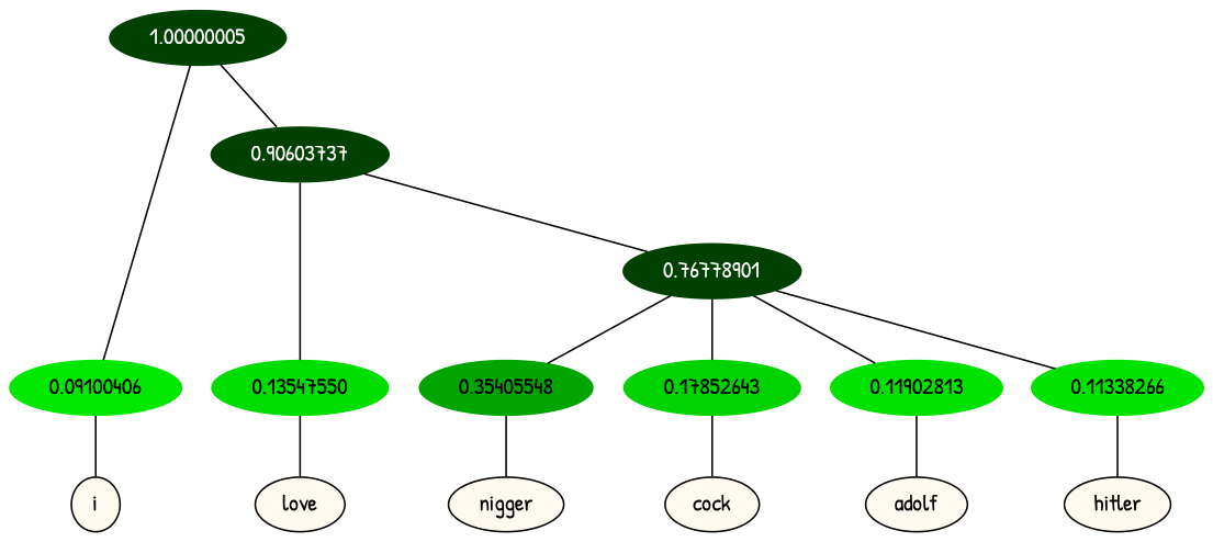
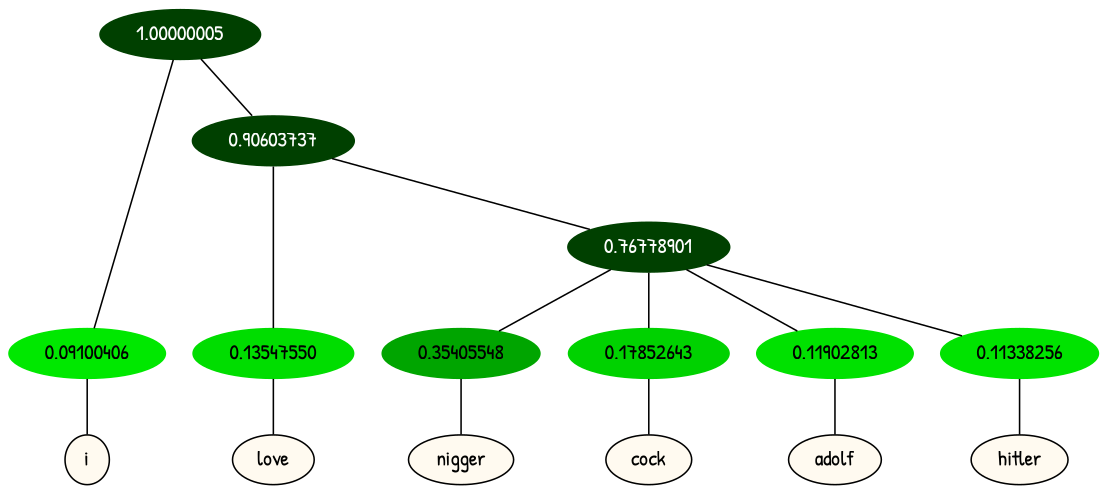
  graph {
    fontname="Patrick Hand"
    node [color=black fontname="Patrick Hand" format=png nodesep=0.001 ordering=out overlap_scaling=0.01 ranksep=0.001 style=filled]
    edge [fontname="Patrick Hand"]
    n1 [fillcolor=floralwhite height=0.15 label=i style="filled,solid" width=0.15]
    n2 [fillcolor=floralwhite height=0.15 label=love style="filled,solid" width=0.15]
    n3 [fillcolor=floralwhite height=0.15 label=nigger style="filled,solid" width=0.15]
    n4 [fillcolor=floralwhite height=0.15 label=cock style="filled,solid" width=0.15]
    n5 [fillcolor=floralwhite height=0.15 label=adolf style="filled,solid" width=0.15]
    n6 [fillcolor=floralwhite height=0.15 label=hitler style="filled,solid" width=0.15]
    n7 [color="0.334 1.000 0.909" fontcolor=black height=0.15 label=0.09100406 width=0.15]
    n8 [color="0.334 1.000 0.865" fontcolor=black height=0.15 label=0.13547550 width=0.15]
    n9 [color="0.334 1.000 0.646" fontcolor=black height=0.15 label=0.35405548 width=0.15]
    n10 [color="0.334 1.000 0.821" fontcolor=black height=0.15 label=0.17852643 width=0.15]
    n11 [color="0.334 1.000 0.881" fontcolor=black height=0.15 label=0.11902813 width=0.15]
-   n12 [color="0.334 1.000 0.887" fontcolor=black height=0.15 label=0.11338266 width=0.15]
+   n12 [color="0.334 1.000 0.887" fontcolor=black height=0.15 label=0.11338256 width=0.15]
    n13 [color="0.334 1.000 0.250" fontcolor=grey99 height=0.15 label=1.00000005 width=0.15]
    n14 [color="0.334 1.000 0.250" fontcolor=grey99 height=0.15 label=0.90603737 width=0.15]
    n15 [color="0.334 1.000 0.250" fontcolor=grey99 height=0.15 label=0.76778901 width=0.15]
    subgraph sub_1 {
      rank=same
      n1
      n2
      n3
      n4
      n5
      n6
    }
    subgraph sub_2 {
      rank=same
      n7
      n8
      n9
      n10
      n11
      n12
    }
    n7 -- n1
    n8 -- n2
    n9 -- n3
    n10 -- n4
    n11 -- n5
    n12 -- n6
    n13 -- n7
    n13 -- n14
    n14 -- n8
    n14 -- n15
    n15 -- n9
    n15 -- n10
    n15 -- n11
    n15 -- n12
  }
